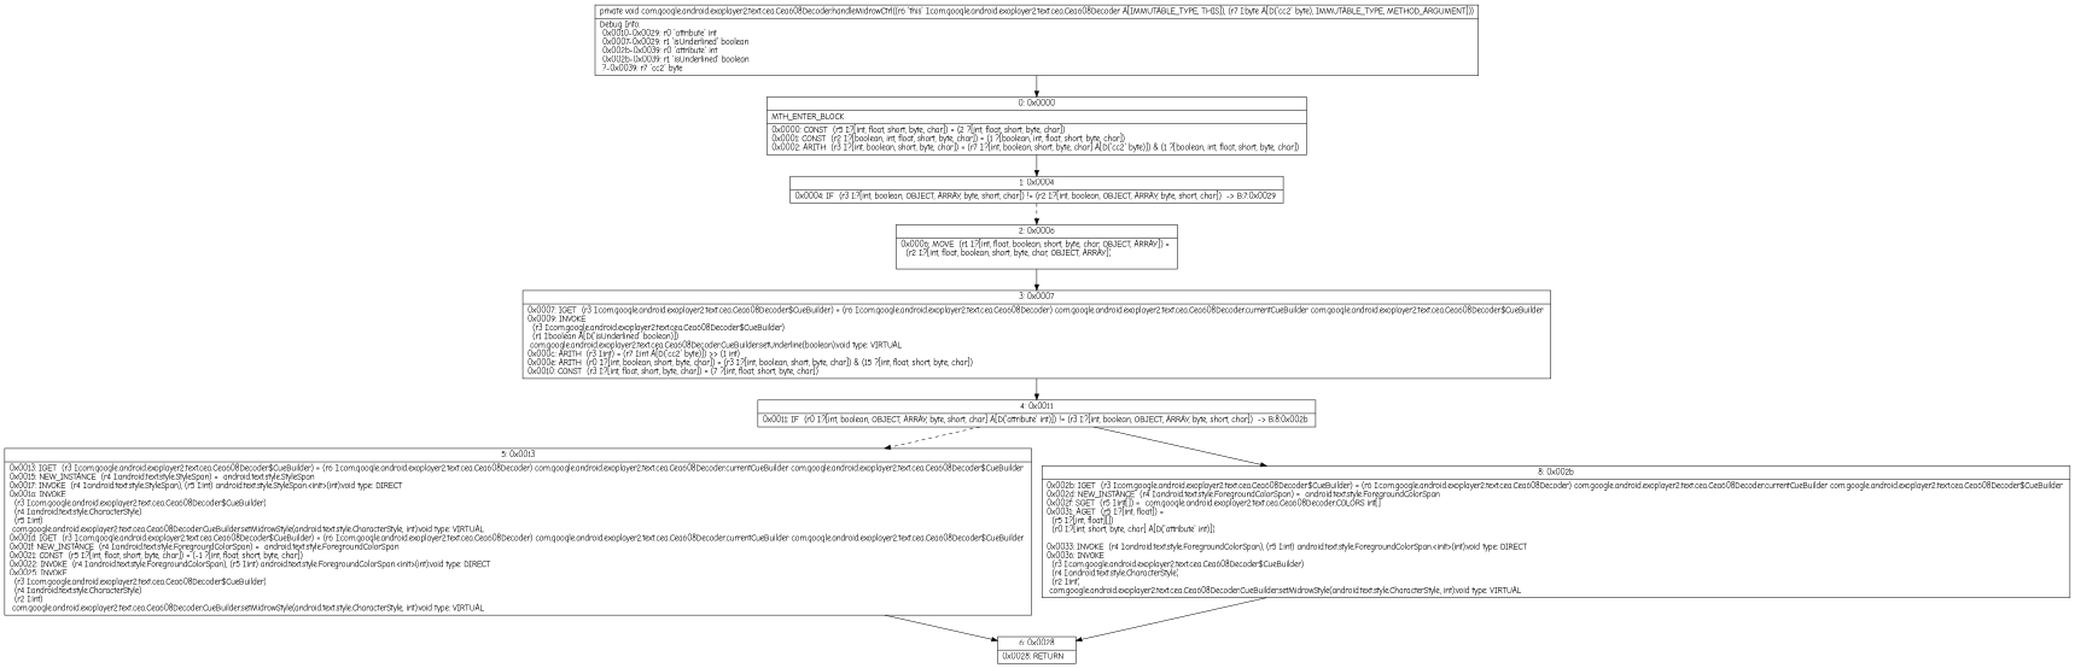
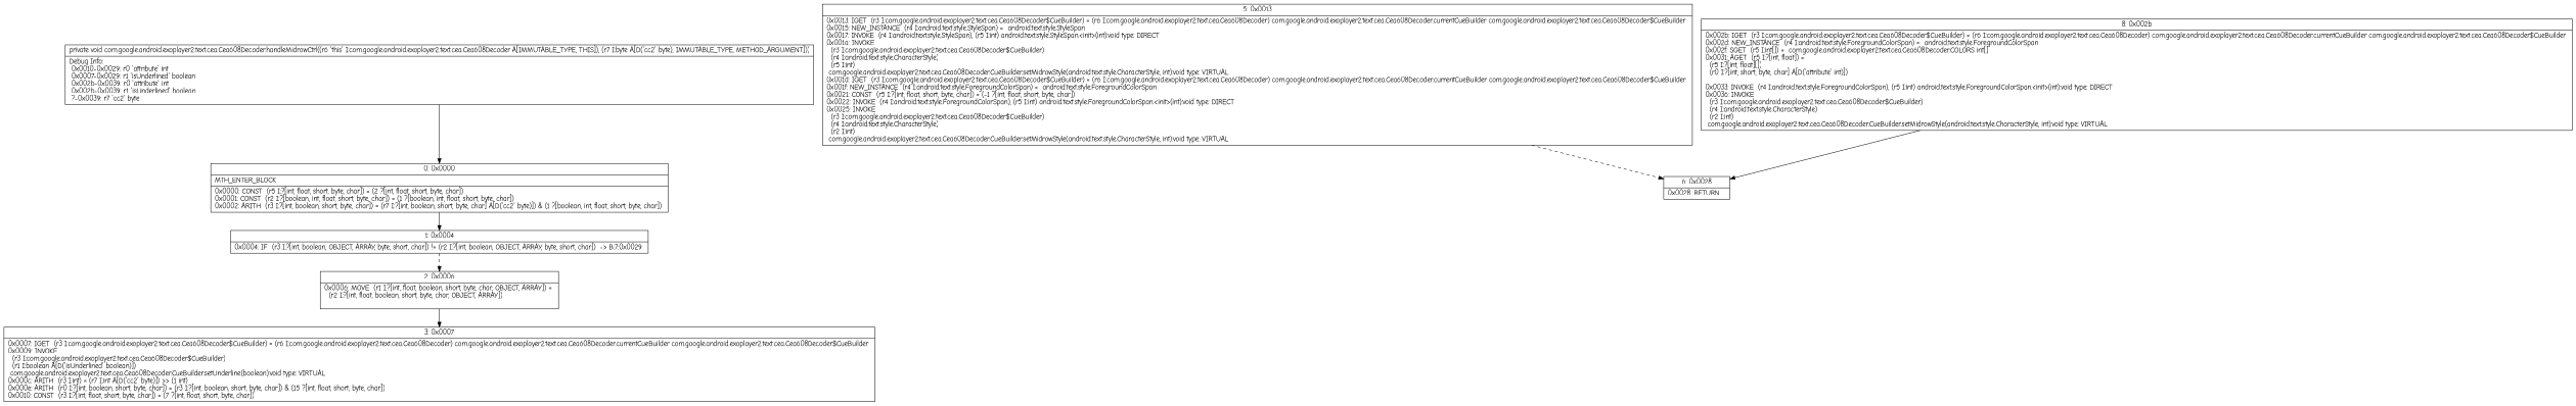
  digraph {
    fontname="Comic Neue"
    node [fontname="Comic Neue" shape=record]
    edge [fontname="Comic Neue"]
    n1 [label="{0\:\ 0x0000|MTH_ENTER_BLOCK\l|0x0000: CONST  (r5 I:?[int, float, short, byte, char]) = (2 ?[int, float, short, byte, char]) \l0x0001: CONST  (r2 I:?[boolean, int, float, short, byte, char]) = (1 ?[boolean, int, float, short, byte, char]) \l0x0002: ARITH  (r3 I:?[int, boolean, short, byte, char]) = (r7 I:?[int, boolean, short, byte, char] A[D('cc2' byte)]) & (1 ?[boolean, int, float, short, byte, char]) \l}"]
    n2 [label="{1\:\ 0x0004|0x0004: IF  (r3 I:?[int, boolean, OBJECT, ARRAY, byte, short, char]) != (r2 I:?[int, boolean, OBJECT, ARRAY, byte, short, char])  \-\> B:7:0x0029 \l}"]
    n3 [label="{2\:\ 0x0006|0x0006: MOVE  (r1 I:?[int, float, boolean, short, byte, char, OBJECT, ARRAY]) = \l  (r2 I:?[int, float, boolean, short, byte, char, OBJECT, ARRAY])\l \l}"]
    n4 [label="{3\:\ 0x0007|0x0007: IGET  (r3 I:com.google.android.exoplayer2.text.cea.Cea608Decoder$CueBuilder) = (r6 I:com.google.android.exoplayer2.text.cea.Cea608Decoder) com.google.android.exoplayer2.text.cea.Cea608Decoder.currentCueBuilder com.google.android.exoplayer2.text.cea.Cea608Decoder$CueBuilder \l0x0009: INVOKE  \l  (r3 I:com.google.android.exoplayer2.text.cea.Cea608Decoder$CueBuilder)\l  (r1 I:boolean A[D('isUnderlined' boolean)])\l com.google.android.exoplayer2.text.cea.Cea608Decoder.CueBuilder.setUnderline(boolean):void type: VIRTUAL \l0x000c: ARITH  (r3 I:int) = (r7 I:int A[D('cc2' byte)]) \>\> (1 int) \l0x000e: ARITH  (r0 I:?[int, boolean, short, byte, char]) = (r3 I:?[int, boolean, short, byte, char]) & (15 ?[int, float, short, byte, char]) \l0x0010: CONST  (r3 I:?[int, float, short, byte, char]) = (7 ?[int, float, short, byte, char]) \l}"]
-   n5 [label="{4\:\ 0x0011|0x0011: IF  (r0 I:?[int, boolean, OBJECT, ARRAY, byte, short, char] A[D('attribute' int)]) != (r3 I:?[int, boolean, OBJECT, ARRAY, byte, short, char])  \-\> B:8:0x002b \l}"]
    n6 [label="{5\:\ 0x0013|0x0013: IGET  (r3 I:com.google.android.exoplayer2.text.cea.Cea608Decoder$CueBuilder) = (r6 I:com.google.android.exoplayer2.text.cea.Cea608Decoder) com.google.android.exoplayer2.text.cea.Cea608Decoder.currentCueBuilder com.google.android.exoplayer2.text.cea.Cea608Decoder$CueBuilder \l0x0015: NEW_INSTANCE  (r4 I:android.text.style.StyleSpan) =  android.text.style.StyleSpan \l0x0017: INVOKE  (r4 I:android.text.style.StyleSpan), (r5 I:int) android.text.style.StyleSpan.\<init\>(int):void type: DIRECT \l0x001a: INVOKE  \l  (r3 I:com.google.android.exoplayer2.text.cea.Cea608Decoder$CueBuilder)\l  (r4 I:android.text.style.CharacterStyle)\l  (r5 I:int)\l com.google.android.exoplayer2.text.cea.Cea608Decoder.CueBuilder.setMidrowStyle(android.text.style.CharacterStyle, int):void type: VIRTUAL \l0x001d: IGET  (r3 I:com.google.android.exoplayer2.text.cea.Cea608Decoder$CueBuilder) = (r6 I:com.google.android.exoplayer2.text.cea.Cea608Decoder) com.google.android.exoplayer2.text.cea.Cea608Decoder.currentCueBuilder com.google.android.exoplayer2.text.cea.Cea608Decoder$CueBuilder \l0x001f: NEW_INSTANCE  (r4 I:android.text.style.ForegroundColorSpan) =  android.text.style.ForegroundColorSpan \l0x0021: CONST  (r5 I:?[int, float, short, byte, char]) = (\-1 ?[int, float, short, byte, char]) \l0x0022: INVOKE  (r4 I:android.text.style.ForegroundColorSpan), (r5 I:int) android.text.style.ForegroundColorSpan.\<init\>(int):void type: DIRECT \l0x0025: INVOKE  \l  (r3 I:com.google.android.exoplayer2.text.cea.Cea608Decoder$CueBuilder)\l  (r4 I:android.text.style.CharacterStyle)\l  (r2 I:int)\l com.google.android.exoplayer2.text.cea.Cea608Decoder.CueBuilder.setMidrowStyle(android.text.style.CharacterStyle, int):void type: VIRTUAL \l}"]
    n7 [label="{8\:\ 0x002b|0x002b: IGET  (r3 I:com.google.android.exoplayer2.text.cea.Cea608Decoder$CueBuilder) = (r6 I:com.google.android.exoplayer2.text.cea.Cea608Decoder) com.google.android.exoplayer2.text.cea.Cea608Decoder.currentCueBuilder com.google.android.exoplayer2.text.cea.Cea608Decoder$CueBuilder \l0x002d: NEW_INSTANCE  (r4 I:android.text.style.ForegroundColorSpan) =  android.text.style.ForegroundColorSpan \l0x002f: SGET  (r5 I:int[]) =  com.google.android.exoplayer2.text.cea.Cea608Decoder.COLORS int[] \l0x0031: AGET  (r5 I:?[int, float]) = \l  (r5 I:?[int, float][])\l  (r0 I:?[int, short, byte, char] A[D('attribute' int)])\l \l0x0033: INVOKE  (r4 I:android.text.style.ForegroundColorSpan), (r5 I:int) android.text.style.ForegroundColorSpan.\<init\>(int):void type: DIRECT \l0x0036: INVOKE  \l  (r3 I:com.google.android.exoplayer2.text.cea.Cea608Decoder$CueBuilder)\l  (r4 I:android.text.style.CharacterStyle)\l  (r2 I:int)\l com.google.android.exoplayer2.text.cea.Cea608Decoder.CueBuilder.setMidrowStyle(android.text.style.CharacterStyle, int):void type: VIRTUAL \l}"]
    n8 [label="{6\:\ 0x0028|0x0028: RETURN   \l}"]
    n9 [label="{private void com.google.android.exoplayer2.text.cea.Cea608Decoder.handleMidrowCtrl((r6 'this' I:com.google.android.exoplayer2.text.cea.Cea608Decoder A[IMMUTABLE_TYPE, THIS]), (r7 I:byte A[D('cc2' byte), IMMUTABLE_TYPE, METHOD_ARGUMENT]))  | Debug Info:\l  0x0010\-0x0029: r0 'attribute' int\l  0x0007\-0x0029: r1 'isUnderlined' boolean\l  0x002b\-0x0039: r0 'attribute' int\l  0x002b\-0x0039: r1 'isUnderlined' boolean\l  ?\-0x0039: r7 'cc2' byte\l}"]
    n1 -> n2
    n2 -> n3 [style=dashed]
    n3 -> n4
-   n4 -> n5
-   n5 -> n6 [style=dashed]
-   n5 -> n7
-   n6 -> n8
+   n6 -> n8 [style=dashed]
    n7 -> n8
    n9 -> n1
  }
